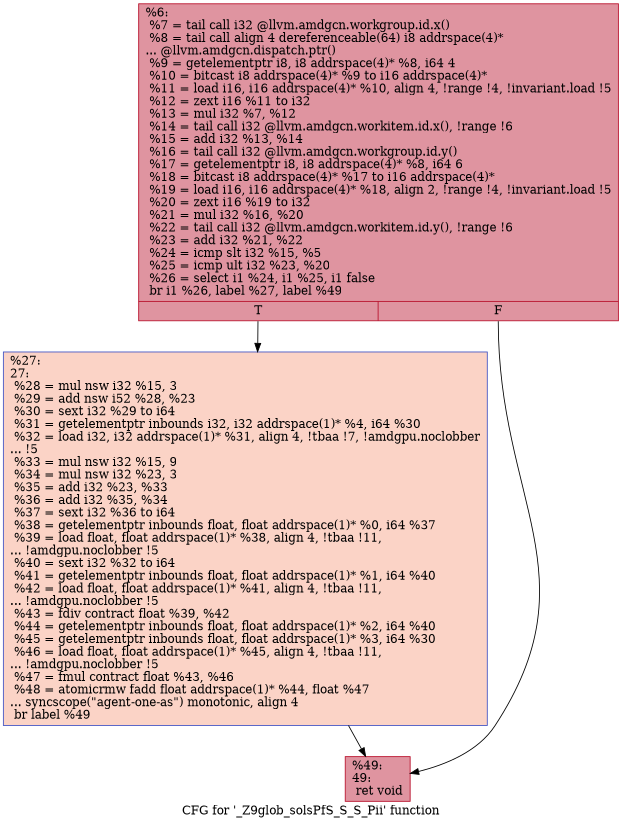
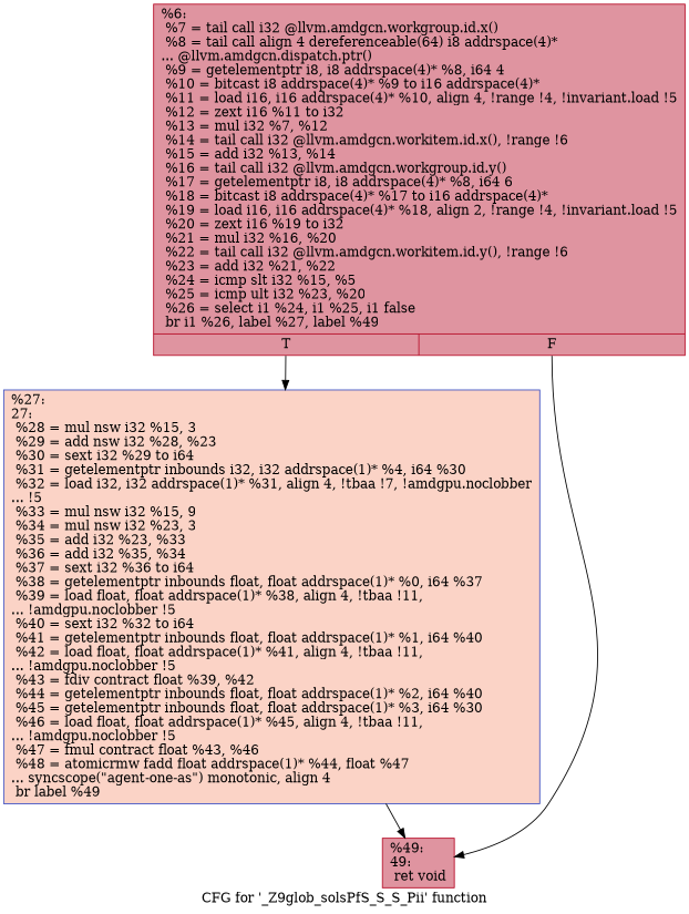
  digraph {
    label="CFG for '_Z9glob_solsPfS_S_S_Pii' function"
    node [color="#b70d28ff" fillcolor="#b70d2870" shape=record style=filled]
    n1 [label="{%6:\l  %7 = tail call i32 @llvm.amdgcn.workgroup.id.x()\l  %8 = tail call align 4 dereferenceable(64) i8 addrspace(4)*\l... @llvm.amdgcn.dispatch.ptr()\l  %9 = getelementptr i8, i8 addrspace(4)* %8, i64 4\l  %10 = bitcast i8 addrspace(4)* %9 to i16 addrspace(4)*\l  %11 = load i16, i16 addrspace(4)* %10, align 4, !range !4, !invariant.load !5\l  %12 = zext i16 %11 to i32\l  %13 = mul i32 %7, %12\l  %14 = tail call i32 @llvm.amdgcn.workitem.id.x(), !range !6\l  %15 = add i32 %13, %14\l  %16 = tail call i32 @llvm.amdgcn.workgroup.id.y()\l  %17 = getelementptr i8, i8 addrspace(4)* %8, i64 6\l  %18 = bitcast i8 addrspace(4)* %17 to i16 addrspace(4)*\l  %19 = load i16, i16 addrspace(4)* %18, align 2, !range !4, !invariant.load !5\l  %20 = zext i16 %19 to i32\l  %21 = mul i32 %16, %20\l  %22 = tail call i32 @llvm.amdgcn.workitem.id.y(), !range !6\l  %23 = add i32 %21, %22\l  %24 = icmp slt i32 %15, %5\l  %25 = icmp ult i32 %23, %20\l  %26 = select i1 %24, i1 %25, i1 false\l  br i1 %26, label %27, label %49\l|{<s0>T|<s1>F}}"]
-   n2 [color="#3d50c3ff" fillcolor="#f59c7d70" label="{%27:\l27:                                               \l  %28 = mul nsw i32 %15, 3\l  %29 = add nsw i52 %28, %23\l  %30 = sext i32 %29 to i64\l  %31 = getelementptr inbounds i32, i32 addrspace(1)* %4, i64 %30\l  %32 = load i32, i32 addrspace(1)* %31, align 4, !tbaa !7, !amdgpu.noclobber\l... !5\l  %33 = mul nsw i32 %15, 9\l  %34 = mul nsw i32 %23, 3\l  %35 = add i32 %23, %33\l  %36 = add i32 %35, %34\l  %37 = sext i32 %36 to i64\l  %38 = getelementptr inbounds float, float addrspace(1)* %0, i64 %37\l  %39 = load float, float addrspace(1)* %38, align 4, !tbaa !11,\l... !amdgpu.noclobber !5\l  %40 = sext i32 %32 to i64\l  %41 = getelementptr inbounds float, float addrspace(1)* %1, i64 %40\l  %42 = load float, float addrspace(1)* %41, align 4, !tbaa !11,\l... !amdgpu.noclobber !5\l  %43 = fdiv contract float %39, %42\l  %44 = getelementptr inbounds float, float addrspace(1)* %2, i64 %40\l  %45 = getelementptr inbounds float, float addrspace(1)* %3, i64 %30\l  %46 = load float, float addrspace(1)* %45, align 4, !tbaa !11,\l... !amdgpu.noclobber !5\l  %47 = fmul contract float %43, %46\l  %48 = atomicrmw fadd float addrspace(1)* %44, float %47\l... syncscope(\"agent-one-as\") monotonic, align 4\l  br label %49\l}"]
+   n2 [color="#3d50c3ff" fillcolor="#f59c7d70" label="{%27:\l27:                                               \l  %28 = mul nsw i32 %15, 3\l  %29 = add nsw i32 %28, %23\l  %30 = sext i32 %29 to i64\l  %31 = getelementptr inbounds i32, i32 addrspace(1)* %4, i64 %30\l  %32 = load i32, i32 addrspace(1)* %31, align 4, !tbaa !7, !amdgpu.noclobber\l... !5\l  %33 = mul nsw i32 %15, 9\l  %34 = mul nsw i32 %23, 3\l  %35 = add i32 %23, %33\l  %36 = add i32 %35, %34\l  %37 = sext i32 %36 to i64\l  %38 = getelementptr inbounds float, float addrspace(1)* %0, i64 %37\l  %39 = load float, float addrspace(1)* %38, align 4, !tbaa !11,\l... !amdgpu.noclobber !5\l  %40 = sext i32 %32 to i64\l  %41 = getelementptr inbounds float, float addrspace(1)* %1, i64 %40\l  %42 = load float, float addrspace(1)* %41, align 4, !tbaa !11,\l... !amdgpu.noclobber !5\l  %43 = fdiv contract float %39, %42\l  %44 = getelementptr inbounds float, float addrspace(1)* %2, i64 %40\l  %45 = getelementptr inbounds float, float addrspace(1)* %3, i64 %30\l  %46 = load float, float addrspace(1)* %45, align 4, !tbaa !11,\l... !amdgpu.noclobber !5\l  %47 = fmul contract float %43, %46\l  %48 = atomicrmw fadd float addrspace(1)* %44, float %47\l... syncscope(\"agent-one-as\") monotonic, align 4\l  br label %49\l}"]
    n3 [label="{%49:\l49:                                               \l  ret void\l}"]
    n1 -> n2 [tailport=s0]
    n1 -> n3 [tailport=s1]
    n2 -> n3
  }
